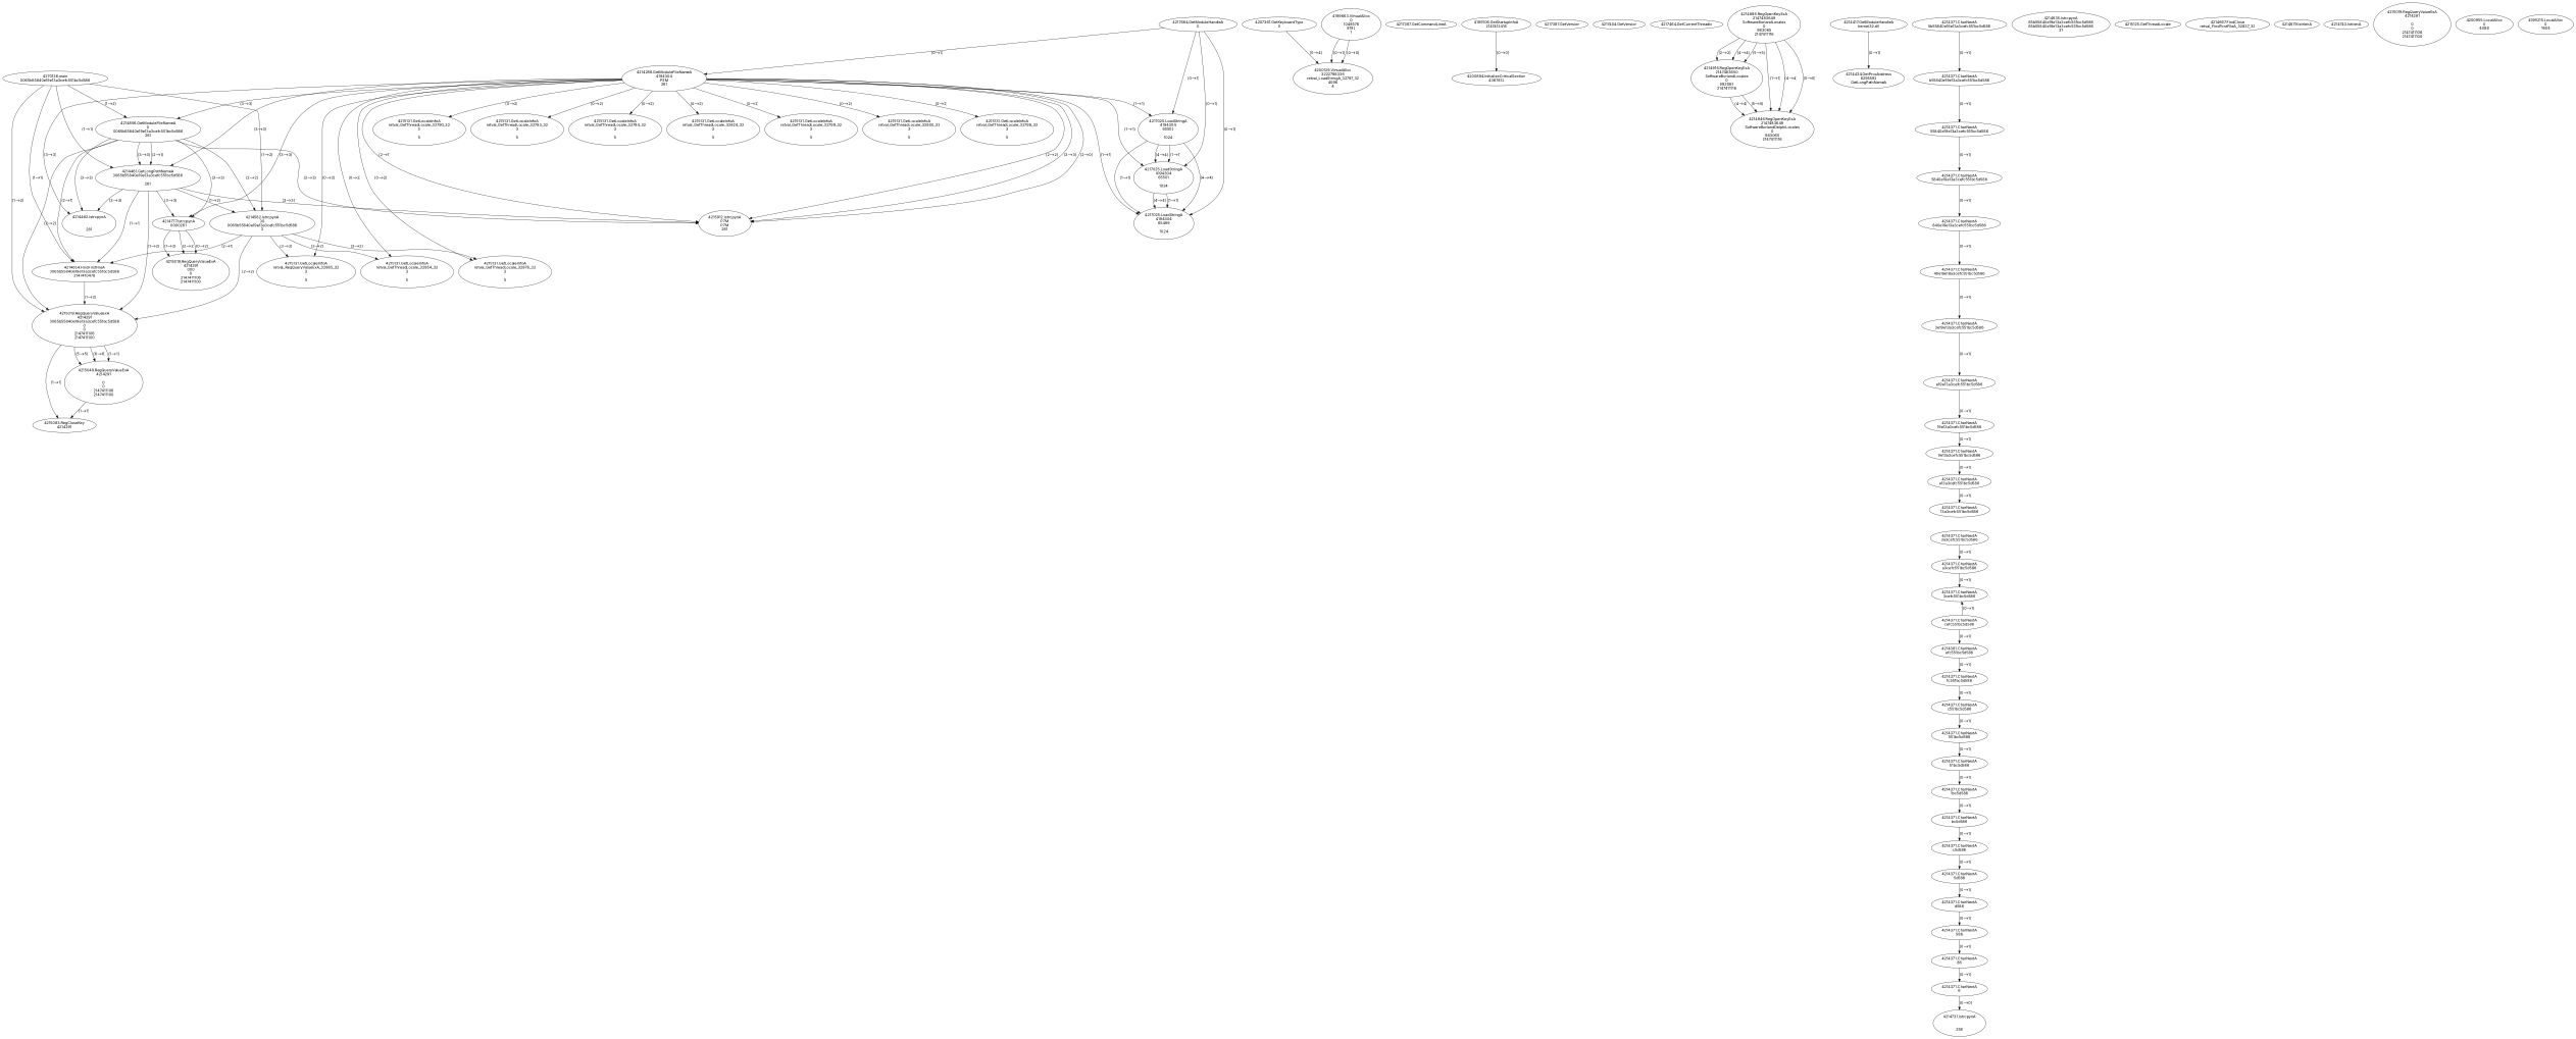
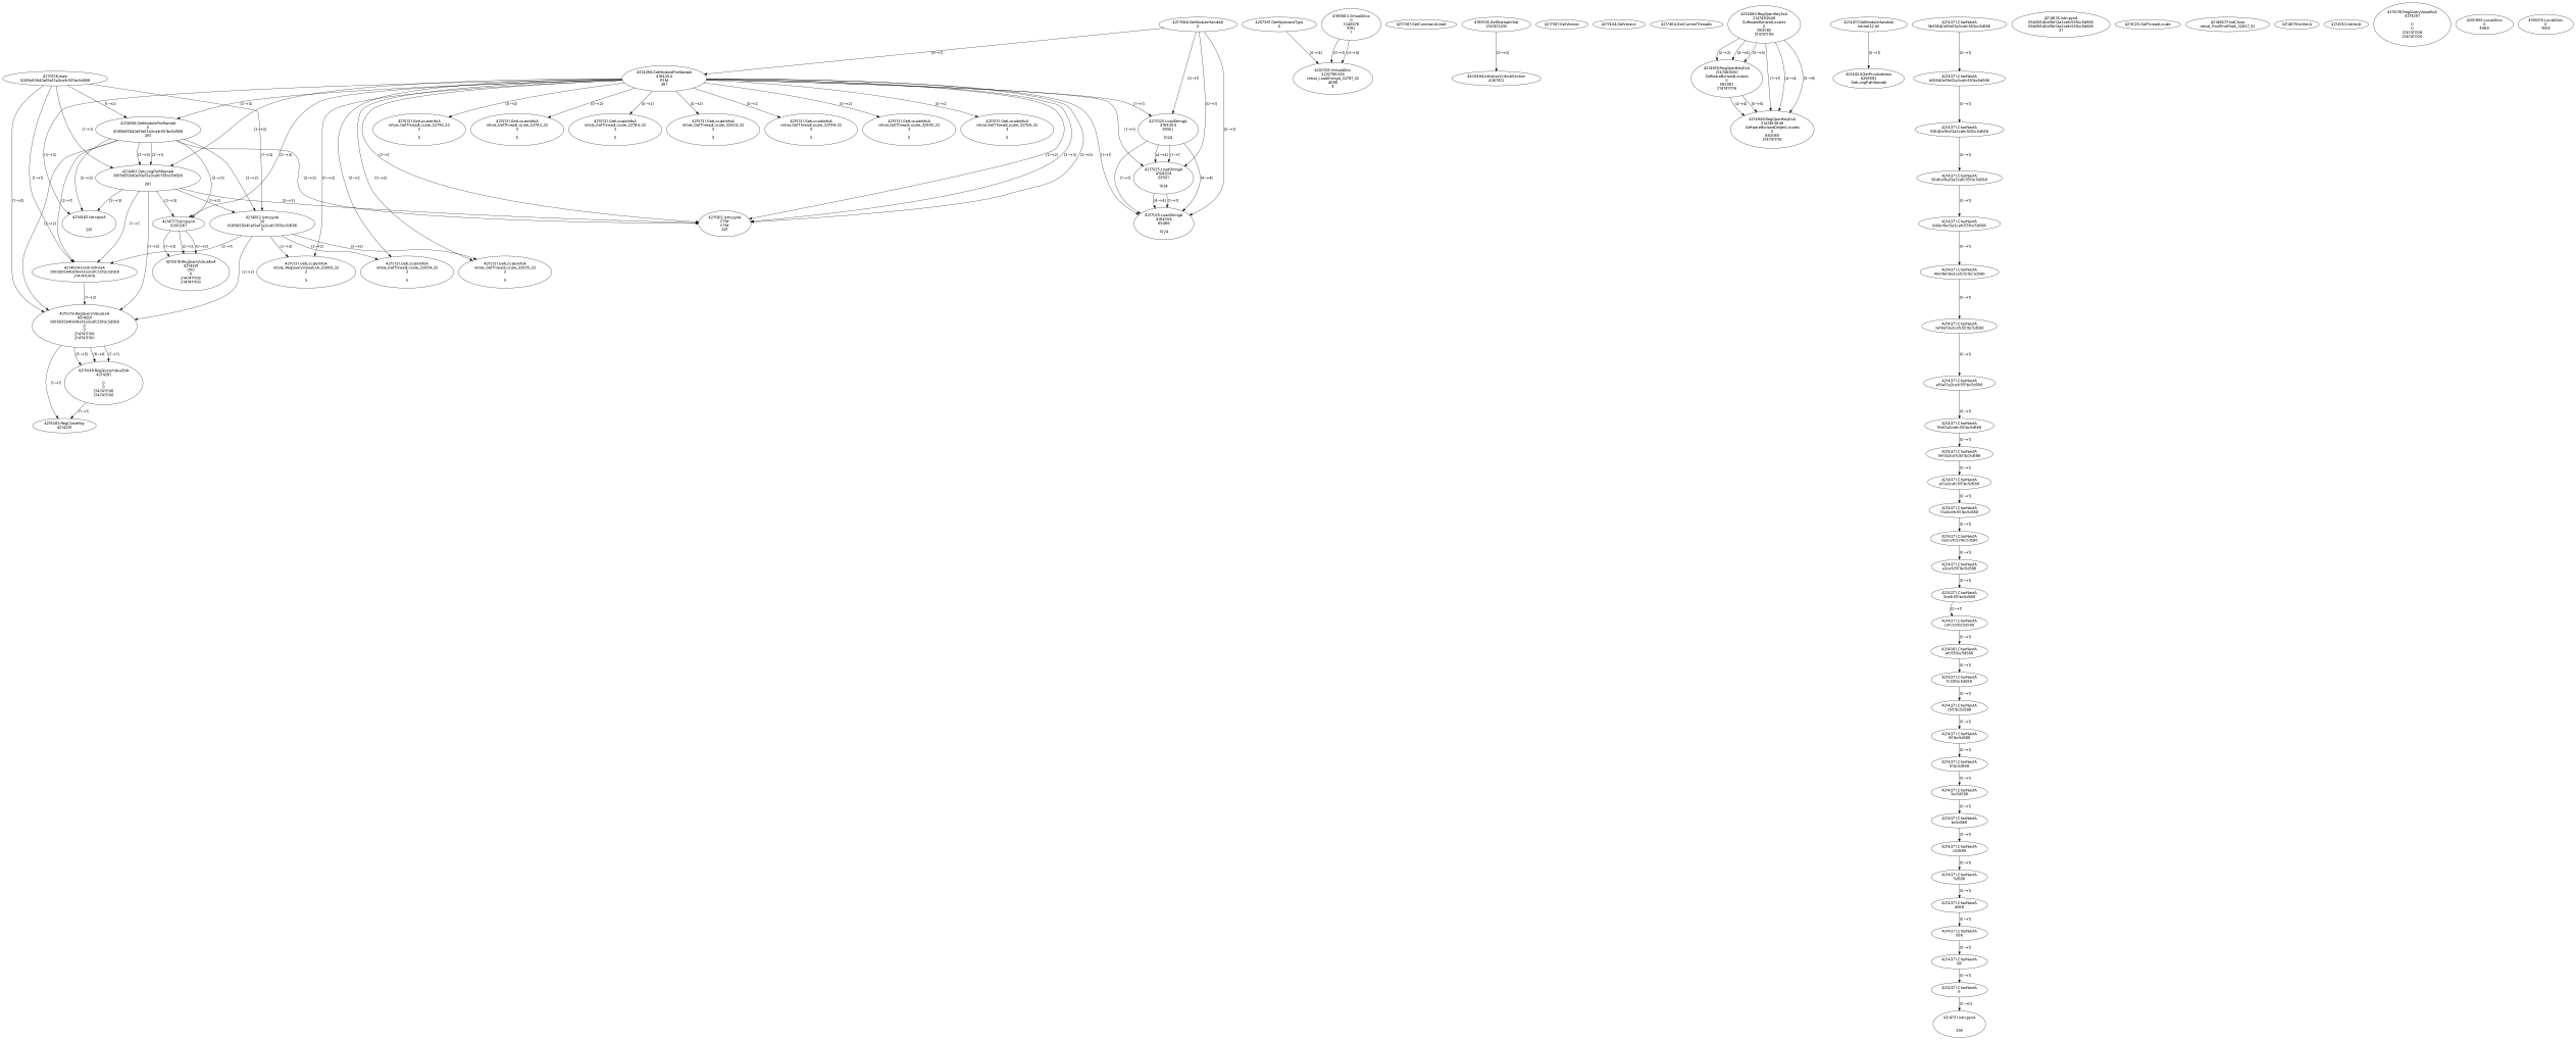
  digraph {
    fontname=Inter
    node [fontname=Inter]
    edge [fontname=Inter]
    n1 [label="4270136.main\n0065b55840e19e13a3cefc551bc5d586"]
    n2 [label="4214856.GetModuleFileNameA\n0\n0065b55840e19e13a3cefc551bc5d586\n261"]
    n3 [label="4214461.GetLongPathNameA\n0065b55840e19e13a3cefc551bc5d586\n\n261"]
    n4 [label="4214582.lstrcpynA\n00\n0065b55840e19e13a3cefc551bc5d586\n3"]
    n5 [label="4214654.FindFirstFileA\n0065b55840e19e13a3cefc551bc5d586\n2147410478"]
    n6 [label="4215019.RegQueryValueExA\n4214291\n0065b55840e19e13a3cefc551bc5d586\n0\n0\n2147411106\n2147411100"]
    n7 [label="4215912.lstrcpynA\nPZM\nPZM\n261"]
    n8 [label="4214777.lstrcpynA\n0000261"]
    n9 [label="4214482.lstrcpynA\n\n\n261"]
    n10 [label="4215131.GetLocaleInfoA\nretval_GetThreadLocale_32854_32\n3\n\n5"]
    n11 [label="4215131.GetLocaleInfoA\nretval_GetThreadLocale_32878_32\n3\n\n5"]
    n12 [label="4215131.GetLocaleInfoA\nretval_RegQueryValueExA_32865_32\n3\n\n5"]
    n13 [label="4215049.RegQueryValueExA\n4214291\n\n0\n0\n2147411106\n2147411100"]
    n14 [label="4215083.RegCloseKey\n4214291"]
    n15 [label="4217684.GetModuleHandleA\n0"]
    n16 [label="4214286.GetModuleFileNameA\n4194304\nPZM\n261"]
    n17 [label="4217025.LoadStringA\n4194304\n65502\n\n1024"]
    n18 [label="4217025.LoadStringA\n4194304\n65501\n\n1024"]
    n19 [label="4217025.LoadStringA\n4194304\n65499\n\n1024"]
    n20 [label="4215131.GetLocaleInfoA\nretval_GetThreadLocale_32790_32\n3\n\n5"]
    n21 [label="4215131.GetLocaleInfoA\nretval_GetThreadLocale_32793_32\n3\n\n5"]
    n22 [label="4215131.GetLocaleInfoA\nretval_GetThreadLocale_32794_32\n3\n\n5"]
    n23 [label="4215131.GetLocaleInfoA\nretval_GetThreadLocale_32824_32\n3\n\n5"]
    n24 [label="4215131.GetLocaleInfoA\nretval_GetThreadLocale_32799_32\n3\n\n5"]
    n25 [label="4215131.GetLocaleInfoA\nretval_GetThreadLocale_32800_32\n3\n\n5"]
    n26 [label="4215131.GetLocaleInfoA\nretval_GetThreadLocale_32798_32\n3\n\n5"]
    n27 [label="4207361.GetKeyboardType\n0"]
    n28 [label="4200129.VirtualAlloc\n3222798336\nretval_LoadStringA_32797_32\n4096\n4"]
    n29 [label="4217367.GetCommandLineA\n"]
    n30 [label="4199106.GetStartupInfoA\n2147412416"]
    n31 [label="4200894.InitializeCriticalSection\n4367812"]
    n32 [label="4217387.GetVersion\n"]
    n33 [label="4217404.GetVersion\n"]
    n34 [label="4217464.GetCurrentThreadId\n"]
    n35 [label="4215019.RegQueryValueExA\n4214291\n000\n0\n2147411106\n2147411100"]
    n36 [label="4214886.RegOpenKeyExA\n2147483649\nSoftware\Borland\Locales\n0\n983065\n2147411116"]
    n37 [label="4214916.RegOpenKeyExA\n2147483650\nSoftware\Borland\Locales\n0\n983065\n2147411116"]
    n38 [label="4214946.RegOpenKeyExA\n2147483649\nSoftware\Borland\Delphi\Locales\n0\n983065\n2147411116"]
    n39 [label="4214417.GetModuleHandleA\nkernel32.dll"]
    n40 [label="4214434.GetProcAddress\n6295592\nGetLongPathNameA"]
    n41 [label="4214371.CharNextA\n5b55840e19e13a3cefc551bc5d586"]
    n42 [label="4214371.CharNextA\nb55840e19e13a3cefc551bc5d586"]
    n43 [label="4214371.CharNextA\n55840e19e13a3cefc551bc5d586"]
    n44 [label="4214371.CharNextA\n5840e19e13a3cefc551bc5d586"]
    n45 [label="4214371.CharNextA\n840e19e13a3cefc551bc5d586"]
    n46 [label="4214371.CharNextA\n40e19e18a3cefc551bc5d586"]
    n47 [label="4214371.CharNextA\n0e19e13a3cefc551bc5d586"]
    n48 [label="4214371.CharNextA\ne19e13a3cefc551bc5d586"]
    n49 [label="4214371.CharNextA\n19e13a3cefc551bc5d586"]
    n50 [label="4214371.CharNextA\n9e13a3cefc551bc5d586"]
    n51 [label="4214371.CharNextA\ne13a3cefc551bc5d586"]
    n52 [label="4214371.CharNextA\n13a3cefc551bc5d586"]
    n53 [label="4214371.CharNextA\n3a3cefc551bc5d586"]
    n54 [label="4214371.CharNextA\na3cefc551bc5d586"]
    n55 [label="4214371.CharNextA\n3cefc551bc5d586"]
    n56 [label="4214371.CharNextA\ncefc551bc5d586"]
    n57 [label="4214381.CharNextA\nefc551bc5d586"]
    n58 [label="4214371.CharNextA\nfc551bc5d586"]
    n59 [label="4214371.CharNextA\nc551bc5d586"]
    n60 [label="4214371.CharNextA\n551bc5d586"]
    n61 [label="4214371.CharNextA\n51bc5d586"]
    n62 [label="4214371.CharNextA\n1bc5d586"]
    n63 [label="4214371.CharNextA\nbc5d586"]
    n64 [label="4214371.CharNextA\nc5d586"]
    n65 [label="4214371.CharNextA\n5d586"]
    n66 [label="4214371.CharNextA\nd586"]
    n67 [label="4214371.CharNextA\n586"]
    n68 [label="4214371.CharNextA\n86"]
    n69 [label="4214371.CharNextA\n6"]
    n70 [label="4214731.lstrcpynA\n\n\n258"]
    n71 [label="4214635.lstrcpynA\n65b55840e19e13a3cefc551bc5d586\n65b55840e19e13a3cefc551bc5d586\n31"]
    n72 [label="4215125.GetThreadLocale\n"]
    n73 [label="4214667.FindClose\nretval_FindFirstFileA_32837_32"]
    n74 [label="4214679.lstrlenA\n"]
    n75 [label="4214743.lstrlenA\n"]
    n76 [label="4215019.RegQueryValueExA\n4214291\n\n0\n0\n2147411106\n2147411100"]
    n77 [label="4200955.LocalAlloc\n0\n4088"]
    n78 [label="4199663.VirtualAlloc\n0\n1048576\n8192\n1"]
    n79 [label="4199215.LocalAlloc\n0\n1604"]
    n1 -> n2 [label="(1-->2)"]
    n1 -> n3 [label="(1-->1)"]
    n1 -> n4 [label="(1-->2)"]
    n1 -> n5 [label="(1-->1)"]
    n1 -> n6 [label="(1-->2)"]
    n2 -> n3 [label="(2-->1)"]
    n2 -> n3 [label="(3-->3)"]
    n2 -> n4 [label="(2-->2)"]
    n2 -> n5 [label="(2-->1)"]
    n2 -> n6 [label="(2-->2)"]
    n2 -> n7 [label="(3-->3)"]
    n2 -> n8 [label="(3-->3)"]
    n2 -> n9 [label="(3-->3)"]
    n3 -> n4 [label="(1-->2)"]
    n3 -> n5 [label="(1-->1)"]
    n3 -> n6 [label="(1-->2)"]
    n3 -> n7 [label="(3-->3)"]
    n3 -> n8 [label="(3-->3)"]
    n3 -> n9 [label="(3-->3)"]
    n4 -> n5 [label="(2-->1)"]
    n4 -> n6 [label="(2-->2)"]
    n4 -> n10 [label="(3-->2)"]
    n4 -> n11 [label="(3-->2)"]
    n4 -> n12 [label="(3-->2)"]
    n5 -> n6 [label="(1-->2)"]
    n6 -> n13 [label="(1-->1)"]
    n6 -> n13 [label="(5-->5)"]
    n6 -> n13 [label="(6-->6)"]
    n6 -> n14 [label="(1-->1)"]
    n8 -> n35 [label="(1-->2)"]
    n8 -> n35 [label="(2-->2)"]
    n8 -> n35 [label="(0-->2)"]
    n13 -> n14 [label="(1-->1)"]
    n15 -> n16 [label="(0-->1)"]
    n15 -> n17 [label="(0-->1)"]
    n15 -> n18 [label="(0-->1)"]
    n15 -> n19 [label="(0-->1)"]
    n16 -> n2 [label="(3-->3)"]
    n16 -> n3 [label="(3-->3)"]
    n16 -> n7 [label="(2-->1)"]
    n16 -> n7 [label="(2-->2)"]
    n16 -> n7 [label="(3-->3)"]
    n16 -> n7 [label="(2-->0)"]
    n16 -> n8 [label="(3-->3)"]
    n16 -> n9 [label="(3-->3)"]
    n16 -> n10 [label="(0-->2)"]
    n16 -> n11 [label="(0-->2)"]
    n16 -> n12 [label="(0-->2)"]
    n16 -> n17 [label="(1-->1)"]
    n16 -> n18 [label="(1-->1)"]
    n16 -> n19 [label="(1-->1)"]
    n16 -> n20 [label="(0-->2)"]
    n16 -> n21 [label="(0-->2)"]
    n16 -> n22 [label="(0-->2)"]
    n16 -> n23 [label="(0-->2)"]
    n16 -> n24 [label="(0-->2)"]
    n16 -> n25 [label="(0-->2)"]
    n16 -> n26 [label="(0-->2)"]
    n17 -> n18 [label="(1-->1)"]
    n17 -> n18 [label="(4-->4)"]
    n17 -> n19 [label="(1-->1)"]
    n17 -> n19 [label="(4-->4)"]
    n18 -> n19 [label="(1-->1)"]
    n18 -> n19 [label="(4-->4)"]
    n27 -> n28 [label="(0-->4)"]
    n30 -> n31 [label="(0-->0)"]
    n36 -> n37 [label="(2-->2)"]
    n36 -> n37 [label="(4-->4)"]
    n36 -> n37 [label="(5-->5)"]
    n36 -> n38 [label="(1-->1)"]
    n36 -> n38 [label="(4-->4)"]
    n36 -> n38 [label="(5-->5)"]
    n37 -> n38 [label="(4-->4)"]
    n37 -> n38 [label="(5-->5)"]
    n39 -> n40 [label="(0-->1)"]
    n41 -> n42 [label="(0-->1)"]
    n42 -> n43 [label="(0-->1)"]
    n43 -> n44 [label="(0-->1)"]
    n44 -> n45 [label="(0-->1)"]
    n45 -> n46 [label="(0-->1)"]
    n46 -> n47 [label="(0-->1)"]
    n47 -> n48 [label="(0-->1)"]
    n48 -> n49 [label="(0-->1)"]
    n49 -> n50 [label="(0-->1)"]
    n50 -> n51 [label="(0-->1)"]
    n51 -> n52 [label="(0-->1)"]
+   n52 -> n53 [label="(0-->1)"]
    n53 -> n54 [label="(0-->1)"]
    n54 -> n55 [label="(0-->1)"]
-   n56 -> n55 [label="(0-->1)"]
+   n55 -> n56 [label="(0-->1)"]
    n56 -> n57 [label="(0-->1)"]
    n57 -> n58 [label="(0-->1)"]
    n58 -> n59 [label="(0-->1)"]
    n59 -> n60 [label="(0-->1)"]
    n60 -> n61 [label="(0-->1)"]
    n61 -> n62 [label="(0-->1)"]
    n62 -> n63 [label="(0-->1)"]
    n63 -> n64 [label="(0-->1)"]
    n64 -> n65 [label="(0-->1)"]
    n65 -> n66 [label="(0-->1)"]
    n66 -> n67 [label="(0-->1)"]
    n67 -> n68 [label="(0-->1)"]
    n68 -> n69 [label="(0-->1)"]
    n69 -> n70 [label="(0-->0)"]
    n78 -> n28 [label="(0-->1)"]
    n78 -> n28 [label="(0-->0)"]
  }
